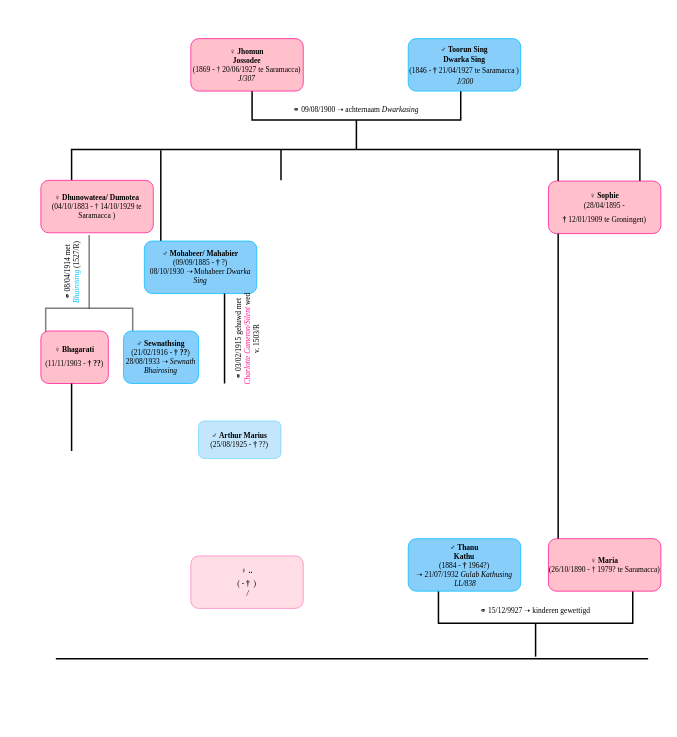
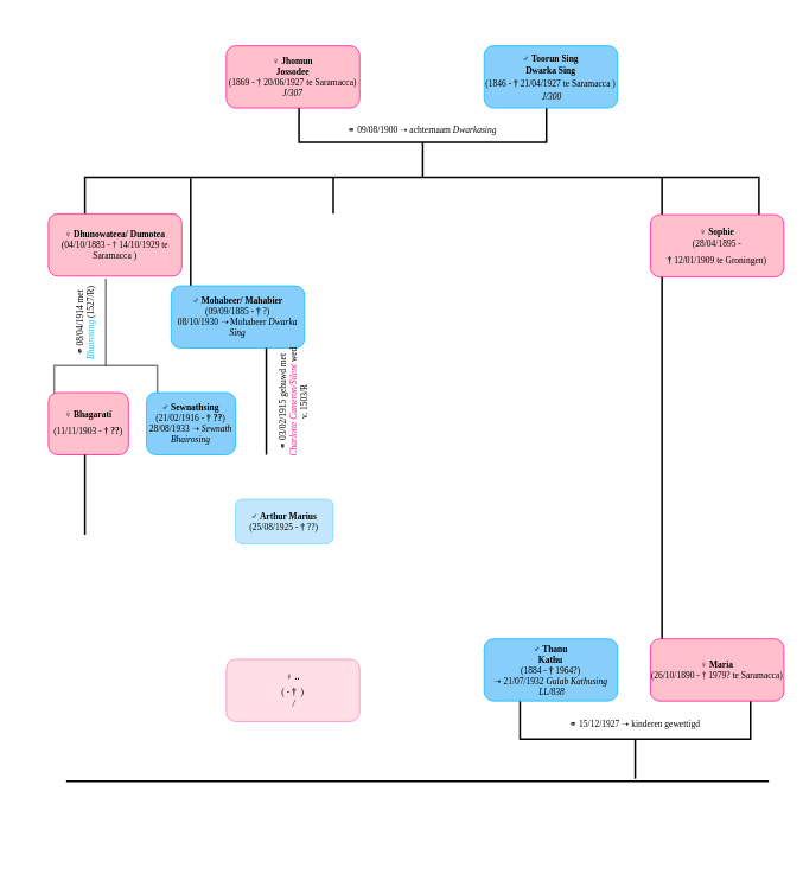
  <mxCell id="0" />
  <mxCell id="1" parent="0" />
  <mxCell id="2" value="" style="strokeWidth=2;html=1;shape=mxgraph.flowchart.annotation_2;align=left;labelPosition=right;pointerEvents=1;fillStyle=auto;fontFamily=Verdana;fontSize=10;fillColor=#87CEFA;gradientColor=none;rotation=90;opacity=50;" vertex="1" parent="1"><mxGeometry x="20.91" y="352.6" width="195.1" height="116.03" as="geometry" /></mxCell>
  <mxCell id="3" value="" style="strokeWidth=2;html=1;shape=mxgraph.flowchart.annotation_2;align=left;labelPosition=right;pointerEvents=1;fillStyle=auto;fontFamily=Verdana;fontSize=10;fillColor=#87CEFA;gradientColor=none;rotation=-90;" vertex="1" parent="1"><mxGeometry x="669.2" y="701.12" width="89.38" height="259.15" as="geometry" /></mxCell>
  <mxCell id="4" value="" style="strokeWidth=2;html=1;shape=mxgraph.flowchart.annotation_2;align=left;labelPosition=right;pointerEvents=1;fillStyle=auto;fillColor=#87CEFA;rotation=-90;fontFamily=Verdana;" parent="1" vertex="1"><mxGeometry x="436.29" y="20.46" width="77.19" height="278.28" as="geometry" /></mxCell>
  <mxCell id="5" value="&lt;div style=&quot;font-size: 10px;&quot;&gt;&lt;font style=&quot;font-size: 10px;&quot; face=&quot;Verdana&quot;&gt;♀ &lt;b&gt;Jhomun&lt;/b&gt;&lt;/font&gt;&lt;/div&gt;&lt;div style=&quot;font-size: 10px;&quot;&gt;&lt;font style=&quot;font-size: 10px;&quot; face=&quot;Verdana&quot;&gt;&lt;b&gt;&lt;font style=&quot;font-size: 10px;&quot;&gt;Jossodee&lt;/font&gt;&lt;/b&gt;&lt;/font&gt;&lt;/div&gt;&lt;div style=&quot;font-size: 10px;&quot;&gt;&lt;font style=&quot;font-size: 10px;&quot; face=&quot;Verdana&quot;&gt;(1869 - † 20/06/1927 te Saramacca)&lt;/font&gt;&lt;/div&gt;&lt;div style=&quot;font-size: 10px;&quot;&gt;&lt;font style=&quot;font-size: 10px;&quot; face=&quot;Verdana&quot;&gt;&lt;i&gt;J/307&lt;/i&gt;&lt;/font&gt;&lt;/div&gt;" style="rounded=1;whiteSpace=wrap;html=1;fillColor=#FFC0CB;strokeColor=#FF1493;fillStyle=auto;fontFamily=Verdana;" parent="1" vertex="1"><mxGeometry x="254" y="51" width="150" height="70" as="geometry" /></mxCell>
  <mxCell id="6" value="&lt;div&gt;&lt;font style=&quot;font-size: 10px;&quot;&gt;♂ &lt;b&gt;Toorun Sing&lt;/b&gt;&lt;/font&gt;&lt;/div&gt;&lt;div&gt;&lt;font style=&quot;font-size: 10px;&quot;&gt;&lt;b&gt;Dwarka Sing&lt;/b&gt;&lt;br&gt;&lt;/font&gt;&lt;/div&gt;&lt;div&gt;&lt;font style=&quot;font-size: 10px;&quot;&gt;(1846 - &lt;b&gt;† &lt;/b&gt;21/04/1927 te Saramacca )&lt;/font&gt;&lt;/div&gt;&lt;div&gt;&lt;font style=&quot;font-size: 10px;&quot;&gt;&lt;i&gt;&amp;nbsp;J/300 &lt;/i&gt;&lt;br&gt;&lt;/font&gt;&lt;/div&gt;" style="rounded=1;whiteSpace=wrap;html=1;fillStyle=auto;strokeColor=#00BFFF;fillColor=#87CEFA;gradientColor=none;fontFamily=Verdana;" parent="1" vertex="1"><mxGeometry x="544" y="51" width="150" height="70" as="geometry" /></mxCell>
  <mxCell id="7" value="&lt;span lang=&quot;EN-US&quot;&gt;⚭ 09/08/1900 &lt;/span&gt;&lt;span lang=&quot;EN-US&quot;&gt;➝ achternaam &lt;i&gt;Dwarkasing&lt;/i&gt;&lt;br&gt;&lt;/span&gt;" style="text;html=1;strokeColor=none;fillColor=none;align=center;verticalAlign=middle;whiteSpace=wrap;overflow=hidden;fillStyle=auto;fontFamily=Verdana;fontSize=10;" parent="1" vertex="1"><mxGeometry x="384.94" y="121" width="179.38" height="50" as="geometry" /></mxCell>
  <mxCell id="8" value="" style="line;strokeWidth=2;html=1;fillStyle=auto;fontFamily=Verdana;fontSize=10;fillColor=#87CEFA;gradientColor=none;" parent="1" vertex="1"><mxGeometry x="94" y="194" width="760" height="10" as="geometry" /></mxCell>
  <mxCell id="9" value="" style="line;strokeWidth=2;direction=south;html=1;fillStyle=auto;fontFamily=Verdana;fontSize=10;fillColor=#87CEFA;gradientColor=none;" parent="1" vertex="1"><mxGeometry x="848" y="200" width="10" height="41" as="geometry" /></mxCell>
  <mxCell id="10" value="" style="line;strokeWidth=2;direction=south;html=1;fillStyle=auto;fontFamily=Verdana;fontSize=10;fillColor=#87CEFA;gradientColor=none;" parent="1" vertex="1"><mxGeometry x="90" y="199" width="10" height="41" as="geometry" /></mxCell>
  <mxCell id="11" value="&lt;div&gt;&lt;font style=&quot;font-size: 10px;&quot;&gt;♀ &lt;b&gt;Dhunowateea/ Dumotea&lt;br&gt;&lt;/b&gt;&lt;/font&gt;&lt;/div&gt;&lt;div style=&quot;font-size: 10px;&quot;&gt;&lt;font style=&quot;font-size: 10px;&quot; size=&quot;3&quot;&gt;(04/10/1883 - † 14/10/1929 te Saramacca )&lt;/font&gt;&lt;font style=&quot;font-size: 10px;&quot;&gt;&lt;i&gt; &lt;/i&gt;&lt;br&gt;&lt;/font&gt;&lt;/div&gt;" style="rounded=1;whiteSpace=wrap;html=1;fillColor=#FFC0CB;strokeColor=#FF1493;fillStyle=auto;fontFamily=Verdana;fontSize=10;" parent="1" vertex="1"><mxGeometry y="240" width="150" height="70" as="geometry" x="54" /></mxCell>
  <mxCell id="12" value="" style="line;strokeWidth=2;direction=south;html=1;fillStyle=auto;fontFamily=Verdana;fontSize=10;fillColor=#87CEFA;gradientColor=none;" parent="1" vertex="1"><mxGeometry x="739" y="199" width="10" height="522" as="geometry" /></mxCell>
  <mxCell id="13" value="&lt;div&gt;&lt;font style=&quot;font-size: 10px;&quot;&gt;♀ &lt;b&gt;Sophie&lt;/b&gt;&lt;/font&gt;&lt;/div&gt;&lt;div&gt;&lt;font style=&quot;font-size: 10px;&quot; size=&quot;3&quot;&gt;(28/04/1895 - &lt;br&gt;&lt;/font&gt;&lt;/div&gt;&lt;div&gt;&lt;font style=&quot;font-size: 10px;&quot; size=&quot;3&quot;&gt;&lt;b&gt;†&lt;/b&gt; 12/01/1909 te Groningen)&lt;/font&gt;&lt;font size=&quot;3&quot;&gt;&lt;i&gt;&lt;br&gt;&lt;/i&gt;&lt;/font&gt;&lt;/div&gt;" style="rounded=1;whiteSpace=wrap;html=1;fillColor=#FFC0CB;strokeColor=#FF1493;fillStyle=auto;fontFamily=Verdana;" parent="1" vertex="1"><mxGeometry x="731" y="241" width="150" height="70" as="geometry" /></mxCell>
  <mxCell id="14" value="&lt;div&gt;&lt;font style=&quot;font-size: 10px;&quot;&gt;♀ &lt;b&gt;Maria&lt;/b&gt;&lt;/font&gt;&lt;/div&gt;&lt;div style=&quot;font-size: 10px;&quot;&gt;&lt;font style=&quot;font-size: 10px;&quot; size=&quot;3&quot;&gt;(26/10/1890 - † 1979? te Saramacca)&lt;/font&gt;&lt;font style=&quot;font-size: 10px;&quot;&gt;&lt;i&gt; &lt;/i&gt;&lt;br&gt;&lt;/font&gt;&lt;/div&gt;" style="rounded=1;whiteSpace=wrap;html=1;fillColor=#FFC0CB;strokeColor=#FF1493;fillStyle=auto;fontFamily=Verdana;fontSize=10;" parent="1" vertex="1"><mxGeometry x="731" y="718" width="150" height="70" as="geometry" /></mxCell>
  <mxCell id="15" value="&lt;div&gt;&lt;font style=&quot;font-size: 10px;&quot;&gt;♀ &lt;b&gt;..&lt;/b&gt;&lt;/font&gt;&lt;/div&gt;&lt;div&gt;&lt;font style=&quot;font-size: 10px;&quot; size=&quot;3&quot;&gt;( - &lt;b&gt;†&lt;/b&gt;&amp;nbsp; )&lt;/font&gt;&lt;font size=&quot;3&quot;&gt;&lt;i&gt;&lt;br&gt;&lt;/i&gt;&lt;/font&gt;&lt;/div&gt;&lt;div style=&quot;font-size: 10px;&quot;&gt;&lt;font style=&quot;font-size: 10px;&quot;&gt;&lt;i&gt;&amp;nbsp;/ &lt;/i&gt;&lt;br&gt;&lt;/font&gt;&lt;/div&gt;" style="rounded=1;whiteSpace=wrap;html=1;fillColor=#FFC0CB;strokeColor=#FF1493;fillStyle=auto;opacity=50;fontFamily=Verdana;fontSize=10;" vertex="1" parent="1"><mxGeometry x="254" y="741" width="150" height="70" as="geometry" /></mxCell>
  <mxCell id="16" value="&lt;div&gt;&lt;font style=&quot;font-size: 10px;&quot; face=&quot;Verdana&quot;&gt;♂ &lt;b&gt;Thanu&lt;/b&gt;&lt;/font&gt;&lt;/div&gt;&lt;div&gt;&lt;font style=&quot;font-size: 10px;&quot; face=&quot;Verdana&quot;&gt;&lt;b&gt;Kathu&lt;/b&gt;&lt;br&gt;&lt;/font&gt;&lt;/div&gt;&lt;div&gt;&lt;font style=&quot;font-size: 10px;&quot; face=&quot;Verdana&quot;&gt;(1884 - &lt;b&gt;† &lt;/b&gt;1964?)&lt;/font&gt;&lt;/div&gt;&lt;div&gt;&lt;span lang=&quot;EN-US&quot;&gt;➝ 21/07/1932 &lt;i&gt;Gulab Kathusing&lt;/i&gt;&lt;br&gt;&lt;/span&gt;&lt;/div&gt;&lt;div&gt;&lt;font style=&quot;font-size: 10px;&quot; face=&quot;Verdana&quot;&gt;&lt;i&gt;&amp;nbsp;LL/838 &lt;/i&gt;&lt;br&gt;&lt;/font&gt;&lt;/div&gt;" style="rounded=1;whiteSpace=wrap;html=1;fillStyle=auto;strokeColor=#00BFFF;fillColor=#87CEFA;gradientColor=none;fontFamily=Verdana;fontSize=10;" vertex="1" parent="1"><mxGeometry x="544" y="718" width="150" height="70" as="geometry" /></mxCell>
  <mxCell id="17" value="" style="line;strokeWidth=2;direction=south;html=1;fillStyle=auto;fontFamily=Verdana;fontSize=10;fillColor=#87CEFA;gradientColor=none;" vertex="1" parent="1"><mxGeometry x="209" y="200" width="10" height="121" as="geometry" /></mxCell>
  <mxCell id="18" value="&lt;div&gt;&lt;font style=&quot;font-size: 10px;&quot; face=&quot;Verdana&quot;&gt;♂ &lt;b&gt;Mohabeer/ Mahabier&lt;/b&gt;&lt;br&gt;&lt;/font&gt;&lt;/div&gt;&lt;div&gt;&lt;font style=&quot;font-size: 10px;&quot; face=&quot;Verdana&quot;&gt;(09/09/1885 - &lt;b&gt;†&lt;/b&gt; ?)&lt;/font&gt;&lt;/div&gt;&lt;div&gt;&lt;font face=&quot;Verdana&quot;&gt;&lt;span lang=&quot;EN-US&quot;&gt;08/10/1930 &lt;/span&gt;&lt;i&gt;&lt;span lang=&quot;EN-US&quot;&gt;➝ &lt;/span&gt;&lt;/i&gt;&lt;span lang=&quot;EN-US&quot;&gt;Mohabeer&lt;/span&gt;&lt;i&gt;&lt;span lang=&quot;EN-US&quot;&gt; Dwarka Sing&lt;br&gt;&lt;/span&gt;&lt;/i&gt;&lt;/font&gt;&lt;/div&gt;" style="rounded=1;whiteSpace=wrap;html=1;fillStyle=auto;strokeColor=#00BFFF;fillColor=#87CEFA;gradientColor=none;fontFamily=Verdana;fontSize=10;" vertex="1" parent="1"><mxGeometry x="192.01" y="321" width="150" height="70" as="geometry" /></mxCell>
- <mxCell id="19" value="&lt;span lang=&quot;EN-US&quot;&gt;⚭ 15/12/9927 &lt;/span&gt;&lt;span lang=&quot;EN-US&quot;&gt;➝ kinderen gewettigd&lt;br&gt;&lt;/span&gt;" style="text;html=1;strokeColor=none;fillColor=none;align=center;verticalAlign=middle;whiteSpace=wrap;overflow=hidden;fillStyle=auto;fontFamily=Verdana;fontSize=10;opacity=50;" vertex="1" parent="1"><mxGeometry x="624.2" y="788" width="179.38" height="50" as="geometry" /></mxCell>
+ <mxCell id="19" value="&lt;span lang=&quot;EN-US&quot;&gt;⚭ 15/12/1927 &lt;/span&gt;&lt;span lang=&quot;EN-US&quot;&gt;➝ kinderen gewettigd&lt;br&gt;&lt;/span&gt;" style="text;html=1;strokeColor=none;fillColor=none;align=center;verticalAlign=middle;whiteSpace=wrap;overflow=hidden;fillStyle=auto;fontFamily=Verdana;fontSize=10;opacity=50;" vertex="1" parent="1"><mxGeometry x="624.2" y="788" width="179.38" height="50" as="geometry" /></mxCell>
  <mxCell id="20" value="" style="line;strokeWidth=2;html=1;fillStyle=auto;fontFamily=Verdana;fontSize=10;fillColor=#87CEFA;gradientColor=none;" vertex="1" parent="1"><mxGeometry x="74" y="873" width="790" height="10" as="geometry" /></mxCell>
  <mxCell id="21" value="" style="line;strokeWidth=2;direction=south;html=1;fillStyle=auto;fontFamily=Verdana;fontSize=10;fillColor=#87CEFA;gradientColor=none;" vertex="1" parent="1"><mxGeometry x="294" y="391" width="10" height="120" as="geometry" /></mxCell>
  <mxCell id="22" value="&lt;i&gt;&lt;span lang=&quot;EN-US&quot;&gt;⚭&lt;/span&gt;&lt;/i&gt;&lt;span lang=&quot;EN-US&quot;&gt; 08/04/1914 met &lt;/span&gt;&lt;i&gt;&lt;span lang=&quot;EN-US&quot;&gt;&lt;font color=&quot;#00BFFF&quot;&gt;Bhairosing &lt;/font&gt;&lt;/span&gt;&lt;/i&gt;&lt;span lang=&quot;EN-US&quot;&gt;(1527/R)&lt;/span&gt;&lt;i&gt;&lt;span lang=&quot;EN-US&quot;&gt;&lt;br&gt;&lt;/span&gt;&lt;/i&gt;" style="text;html=1;strokeColor=none;fillColor=none;align=center;verticalAlign=middle;whiteSpace=wrap;overflow=hidden;fillStyle=auto;fontFamily=Verdana;fontSize=10;opacity=50;rotation=-90;" vertex="1" parent="1"><mxGeometry x="44.36" y="327" width="101.29" height="70.36" as="geometry" /></mxCell>
  <mxCell id="23" value="&lt;span lang=&quot;EN-US&quot;&gt;⚭ 03/02/1915 gehuwd met &lt;font color=&quot;#FF1493&quot;&gt;&lt;i&gt;Charlotte Cameron/Silent &lt;/i&gt;&lt;/font&gt;wed v. 1503/R&lt;/span&gt;&lt;span lang=&quot;EN-US&quot;&gt; &lt;br&gt;&lt;/span&gt;" style="text;html=1;strokeColor=none;fillColor=none;align=center;verticalAlign=middle;whiteSpace=wrap;overflow=hidden;fillStyle=auto;fontFamily=Verdana;fontSize=10;opacity=50;rotation=-90;" vertex="1" parent="1"><mxGeometry x="264.31" y="426" width="129.38" height="50" as="geometry" /></mxCell>
  <mxCell id="24" value="&lt;div&gt;&lt;font style=&quot;font-size: 10px;&quot; face=&quot;Verdana&quot;&gt;♂ &lt;b&gt;Arthur Marius&lt;/b&gt;&lt;br&gt;&lt;/font&gt;&lt;/div&gt;&lt;div&gt;&lt;font style=&quot;font-size: 10px;&quot; face=&quot;Verdana&quot;&gt;(25/08/1925 - &lt;b&gt;†&lt;/b&gt; ??) &lt;br&gt;&lt;/font&gt;&lt;/div&gt;" style="rounded=1;whiteSpace=wrap;html=1;fillStyle=auto;strokeColor=#00BFFF;fillColor=#87CEFA;gradientColor=none;opacity=50;fontFamily=Verdana;fontSize=10;" vertex="1" parent="1"><mxGeometry x="264.31" y="561" width="110" height="50" as="geometry" /></mxCell>
  <mxCell id="25" value="&lt;div&gt;&lt;font style=&quot;font-size: 10px;&quot; face=&quot;Verdana&quot;&gt;♂ &lt;b&gt;Sewnathsing&lt;/b&gt;&lt;br&gt;&lt;/font&gt;&lt;/div&gt;&lt;div&gt;&lt;font style=&quot;font-size: 10px;&quot; face=&quot;Verdana&quot;&gt;(21/02/1916 - &lt;b&gt;† ??&lt;/b&gt;)&lt;/font&gt;&lt;/div&gt;&lt;div&gt;&lt;span lang=&quot;EN-US&quot;&gt;28/08/1933 ➝ &lt;i&gt;Sewnath Bhairosing&lt;/i&gt;&lt;br&gt;&lt;/span&gt;&lt;/div&gt;" style="rounded=1;whiteSpace=wrap;html=1;fillStyle=auto;strokeColor=#00BFFF;fillColor=#87CEFA;gradientColor=none;fontFamily=Verdana;fontSize=10;" vertex="1" parent="1"><mxGeometry x="164.31" y="441" width="100" height="70" as="geometry" /></mxCell>
  <mxCell id="26" value="&lt;div&gt;&lt;font style=&quot;font-size: 10px;&quot; color=&quot;#000000&quot;&gt;♀ &lt;b&gt;Bhagarati&lt;/b&gt;&lt;/font&gt;&lt;/div&gt;&lt;div&gt;&lt;font style=&quot;font-size: 10px;&quot; size=&quot;3&quot; color=&quot;#000000&quot;&gt;(11/11/1903 - &lt;b&gt;† ??&lt;/b&gt;)&lt;/font&gt;&lt;font size=&quot;3&quot; color=&quot;#000000&quot;&gt;&lt;i&gt;&lt;br&gt;&lt;/i&gt;&lt;/font&gt;&lt;/div&gt;" style="rounded=1;whiteSpace=wrap;html=1;fillColor=#FFC0CB;strokeColor=#FF1493;fillStyle=auto;fontFamily=Verdana;fontSize=10;fontColor=#00BFFF;" vertex="1" parent="1"><mxGeometry y="441" width="90" height="70" as="geometry" x="54" /></mxCell>
  <mxCell id="27" value="" style="line;strokeWidth=2;direction=south;html=1;fillStyle=auto;fontFamily=Verdana;fontSize=10;fillColor=#87CEFA;gradientColor=none;fontColor=#000000;" vertex="1" parent="1"><mxGeometry x="90" y="511" width="10" height="90" as="geometry" /></mxCell>
  <mxCell id="28" value="" style="line;strokeWidth=2;direction=south;html=1;fillStyle=auto;fontFamily=Verdana;fontSize=10;fillColor=#87CEFA;gradientColor=none;fontColor=#000000;" vertex="1" parent="1"><mxGeometry x="369.31" y="199" width="10" height="41" as="geometry" /></mxCell>
